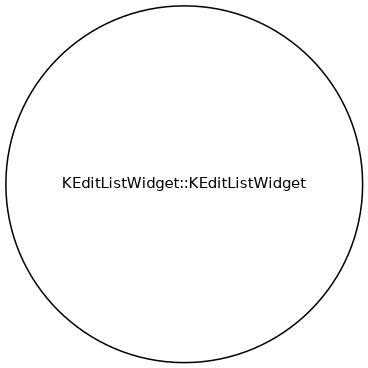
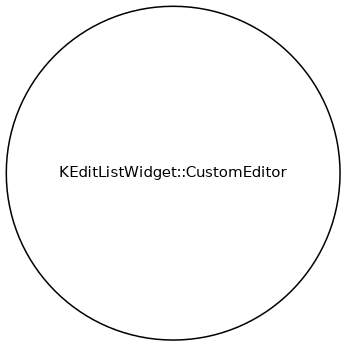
  digraph {
    rankdir=TB
-   n1 [color=black fillcolor=white fontname=Helvetica fontsize=10 height=0.2 label="KEditListWidget::KEditListWidget" shape=circle style=filled width=0.4]
+   n1 [color=black fillcolor=white fontname=Helvetica fontsize=10 height=0.2 label="KEditListWidget::CustomEditor" shape=circle style=filled width=0.4]
  }
